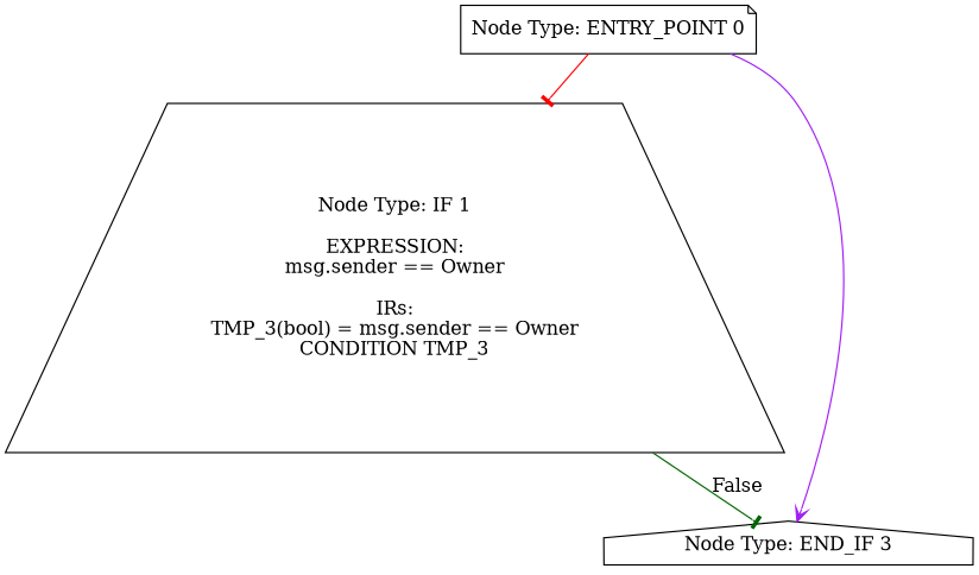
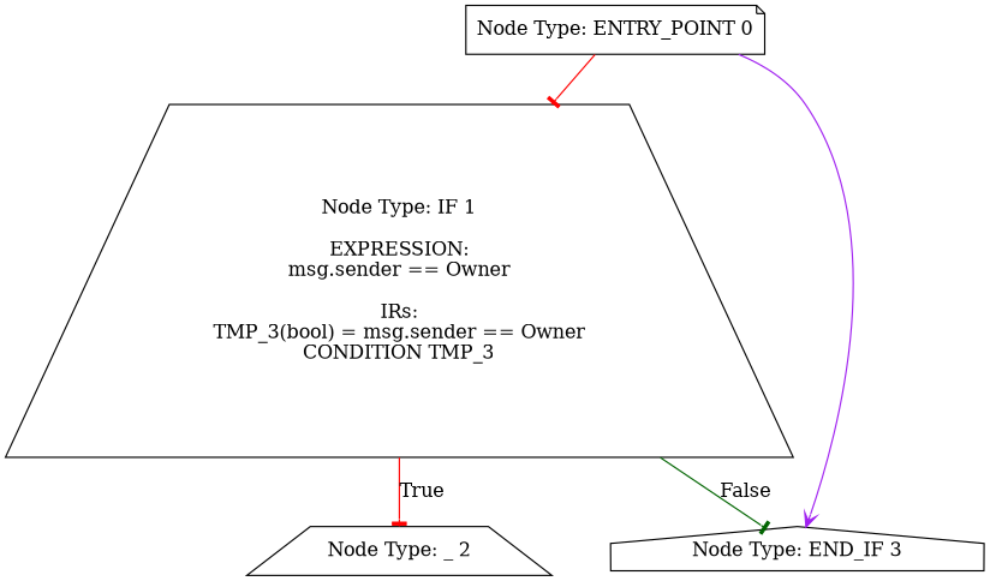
  digraph {
    node [shape=trapezium]
    edge [arrowhead=tee color=red]
    n1 [label="Node Type: ENTRY_POINT 0\n" shape=note]
    n2 [label="Node Type: IF 1\n\nEXPRESSION:\nmsg.sender == Owner\n\nIRs:\nTMP_3(bool) = msg.sender == Owner\nCONDITION TMP_3"]
    n3 [label="Node Type: END_IF 3\n" shape=house]
+   n4 [label="Node Type: _ 2\n"]
    n1 -> n2
    n1 -> n3 [arrowhead=vee color=purple]
    n2 -> n3 [color=darkgreen label=False]
+   n2 -> n4 [label=True]
  }
